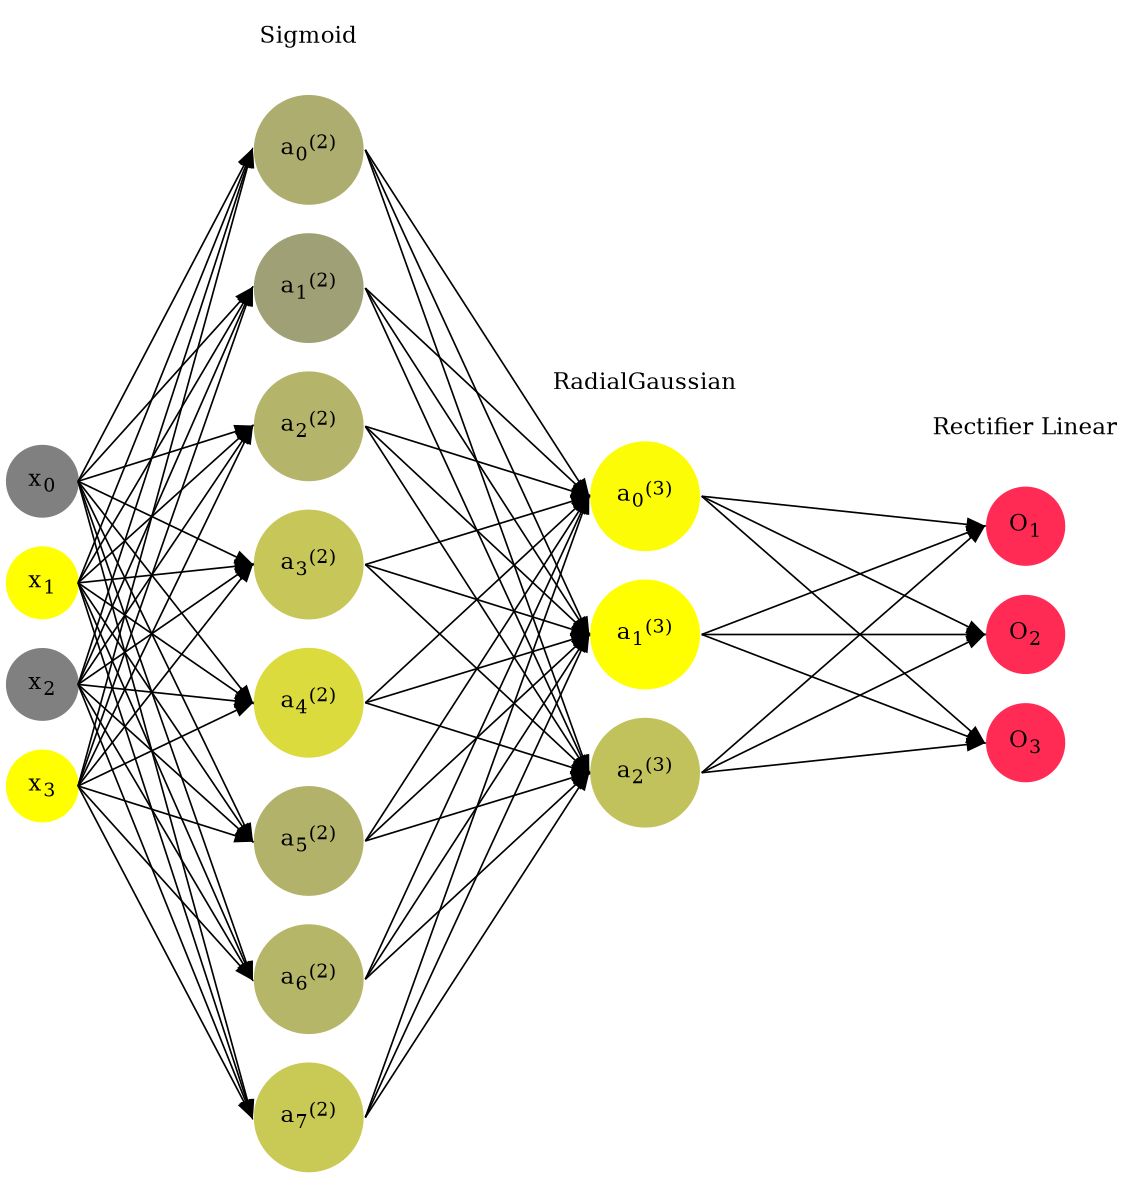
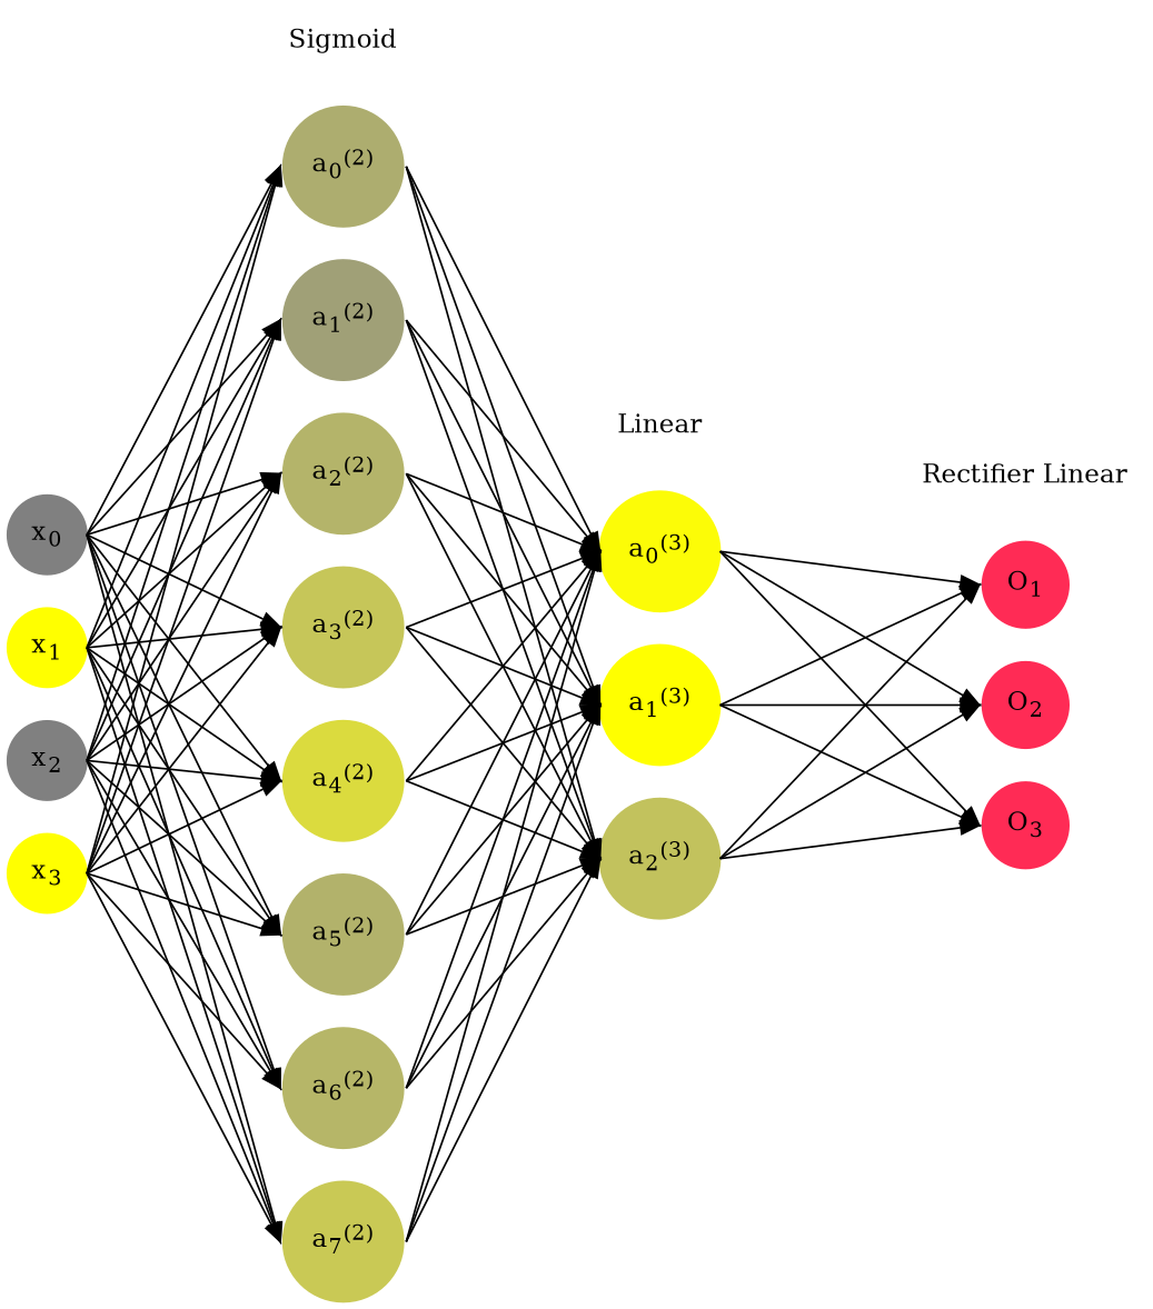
  digraph {
    rankdir=LR
    ranksep=1.4
    splines=false
    node [shape=circle style=filled]
    edge [headport=w style=solid tailport=e]
    n1 [color="0.1667, 0.0, 0.5" fillcolor="0.1667, 0.0, 0.5" label=<x<sub>0</sub>>]
    n2 [color="0.1667, 1.0, 1.0" fillcolor="0.1667, 1.0, 1.0" label=<x<sub>1</sub>>]
    n3 [color="0.1667, 0.0, 0.5" fillcolor="0.1667, 0.0, 0.5" label=<x<sub>2</sub>>]
    n4 [color="0.1667, 1.0, 1.0" fillcolor="0.1667, 1.0, 1.0" label=<x<sub>3</sub>>]
    n5 [color="0.1667, 0.357313, 0.678656" fillcolor="0.1667, 0.357313, 0.678656" label=<a<sub>0</sub><sup>(2)</sup>>]
    n6 [color="0.1667, 0.256451, 0.628226" fillcolor="0.1667, 0.256451, 0.628226" label=<a<sub>1</sub><sup>(2)</sup>>]
    n7 [color="0.1667, 0.410270, 0.705135" fillcolor="0.1667, 0.410270, 0.705135" label=<a<sub>2</sub><sup>(2)</sup>>]
    n8 [color="0.1667, 0.551691, 0.775846" fillcolor="0.1667, 0.551691, 0.775846" label=<a<sub>3</sub><sup>(2)</sup>>]
    n9 [color="0.1667, 0.714667, 0.857334" fillcolor="0.1667, 0.714667, 0.857334" label=<a<sub>4</sub><sup>(2)</sup>>]
    n10 [color="0.1667, 0.398153, 0.699077" fillcolor="0.1667, 0.398153, 0.699077" label=<a<sub>5</sub><sup>(2)</sup>>]
    n11 [color="0.1667, 0.429294, 0.714647" fillcolor="0.1667, 0.429294, 0.714647" label=<a<sub>6</sub><sup>(2)</sup>>]
    n12 [color="0.1667, 0.576925, 0.788463" fillcolor="0.1667, 0.576925, 0.788463" label=<a<sub>7</sub><sup>(2)</sup>>]
    n13 [color="0.1667, 0.970373, 0.985187" fillcolor="0.1667, 0.970373, 0.985187" label=<a<sub>0</sub><sup>(3)</sup>>]
    n14 [color="0.1667, 0.997525, 0.998763" fillcolor="0.1667, 0.997525, 0.998763" label=<a<sub>1</sub><sup>(3)</sup>>]
    n15 [color="0.1667, 0.518483, 0.759241" fillcolor="0.1667, 0.518483, 0.759241" label=<a<sub>2</sub><sup>(3)</sup>>]
    n16 [color="0.9667, 0.83, 1.0" fillcolor="0.9667, 0.83, 1.0" label=<O<sub>1</sub>>]
    n17 [color="0.9667, 0.83, 1.0" fillcolor="0.9667, 0.83, 1.0" label=<O<sub>2</sub>>]
    n18 [color="0.9667, 0.83, 1.0" fillcolor="0.9667, 0.83, 1.0" label=<O<sub>3</sub>>]
    n19 [label=Sigmoid shape=plaintext style=""]
-   n20 [label=RadialGaussian shape=plaintext style=""]
+   n20 [label=Linear shape=plaintext style=""]
    n21 [label="Rectifier Linear" shape=plaintext style=""]
    subgraph sub_1 {
      n1
    }
    subgraph sub_2 {
      n2
    }
    subgraph sub_3 {
      n3
    }
    subgraph sub_4 {
      n4
    }
    subgraph sub_5 {
      n5
    }
    subgraph sub_6 {
      n6
    }
    subgraph sub_7 {
      n7
    }
    subgraph sub_8 {
      n8
    }
    subgraph sub_9 {
      n9
    }
    subgraph sub_10 {
      n10
    }
    subgraph sub_11 {
      n11
    }
    subgraph sub_12 {
      n12
    }
    subgraph sub_13 {
      n13
    }
    subgraph sub_14 {
      n14
    }
    subgraph sub_15 {
      n15
    }
    subgraph sub_16 {
      n16
    }
    subgraph sub_17 {
      n17
    }
    subgraph sub_18 {
      n18
    }
    subgraph sub_19 {
      rank=same
      n1
      n2
      n3
      n4
    }
    subgraph sub_20 {
      rank=same
      n5
      n6
      n7
      n8
      n9
      n10
      n11
      n12
    }
    subgraph sub_21 {
      rank=same
      n13
      n14
      n15
    }
    subgraph sub_22 {
      rank=same
      n16
      n17
      n18
    }
    subgraph sub_23 {
      rank=same
      n5
      n19
    }
    subgraph sub_24 {
      rank=same
      n13
      n20
    }
    subgraph sub_25 {
      rank=same
      n16
      n21
    }
    n1 -> n2 [style=invis]
    n1 -> n5
    n1 -> n6
    n1 -> n7
    n1 -> n8
    n1 -> n9
    n1 -> n10
    n1 -> n11
    n1 -> n12
    n2 -> n3 [style=invis]
    n2 -> n5
    n2 -> n6
    n2 -> n7
    n2 -> n8
    n2 -> n9
    n2 -> n10
    n2 -> n11
    n2 -> n12
    n3 -> n4 [style=invis]
    n3 -> n5
    n3 -> n6
    n3 -> n7
    n3 -> n8
    n3 -> n9
    n3 -> n10
    n3 -> n11
    n3 -> n12
    n4 -> n5
    n4 -> n6
    n4 -> n7
    n4 -> n8
    n4 -> n9
    n4 -> n10
    n4 -> n11
    n4 -> n12
    n5 -> n6 [style=invis]
    n5 -> n13
    n5 -> n14
    n5 -> n15
    n6 -> n7 [style=invis]
    n6 -> n13
    n6 -> n14
    n6 -> n15
    n7 -> n8 [style=invis]
    n7 -> n13
    n7 -> n14
    n7 -> n15
    n8 -> n9 [style=invis]
    n8 -> n13
    n8 -> n14
    n8 -> n15
    n9 -> n10 [style=invis]
    n9 -> n13
    n9 -> n14
    n9 -> n15
    n10 -> n11 [style=invis]
    n10 -> n13
    n10 -> n14
    n10 -> n15
    n11 -> n12 [style=invis]
    n11 -> n13
    n11 -> n14
    n11 -> n15
    n12 -> n13
    n12 -> n14
    n12 -> n15
    n13 -> n14 [style=invis]
    n13 -> n16
    n13 -> n17
    n13 -> n18
    n14 -> n15 [style=invis]
    n14 -> n16
    n14 -> n17
    n14 -> n18
    n15 -> n16
    n15 -> n17
    n15 -> n18
    n16 -> n17 [style=invis]
    n17 -> n18 [style=invis]
    n19 -> n5 [style=invis]
    n20 -> n13 [style=invis]
    n21 -> n16 [style=invis]
  }
